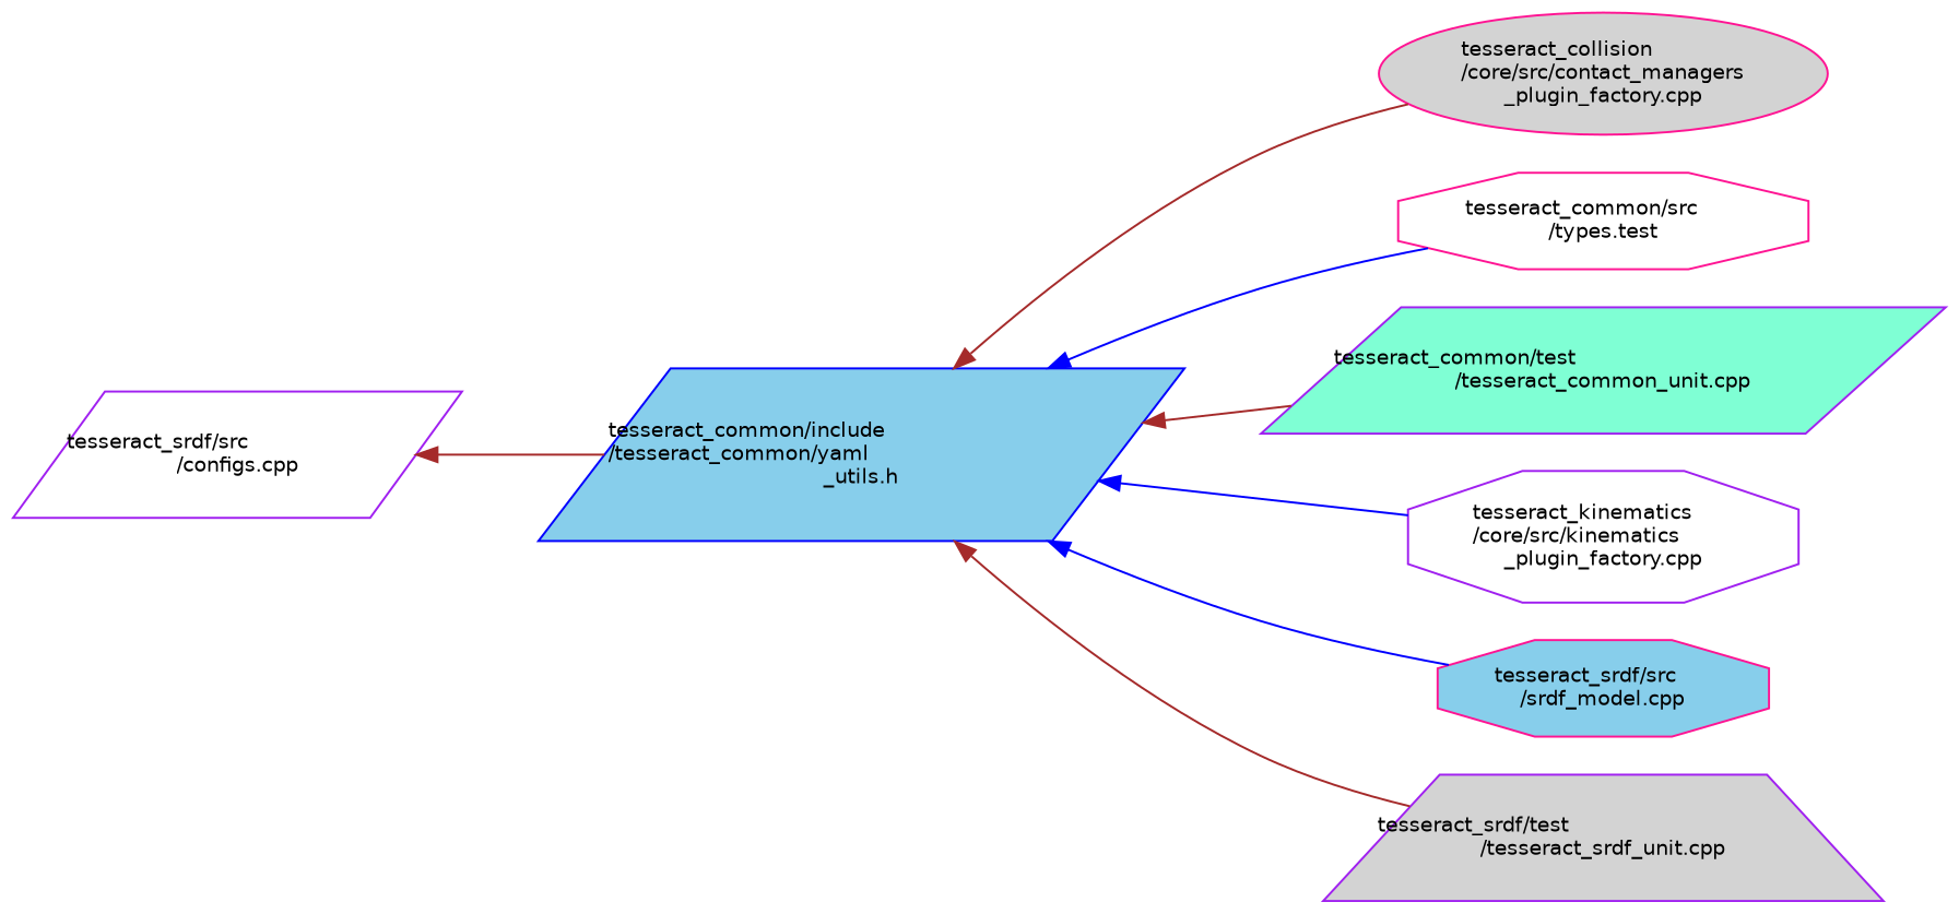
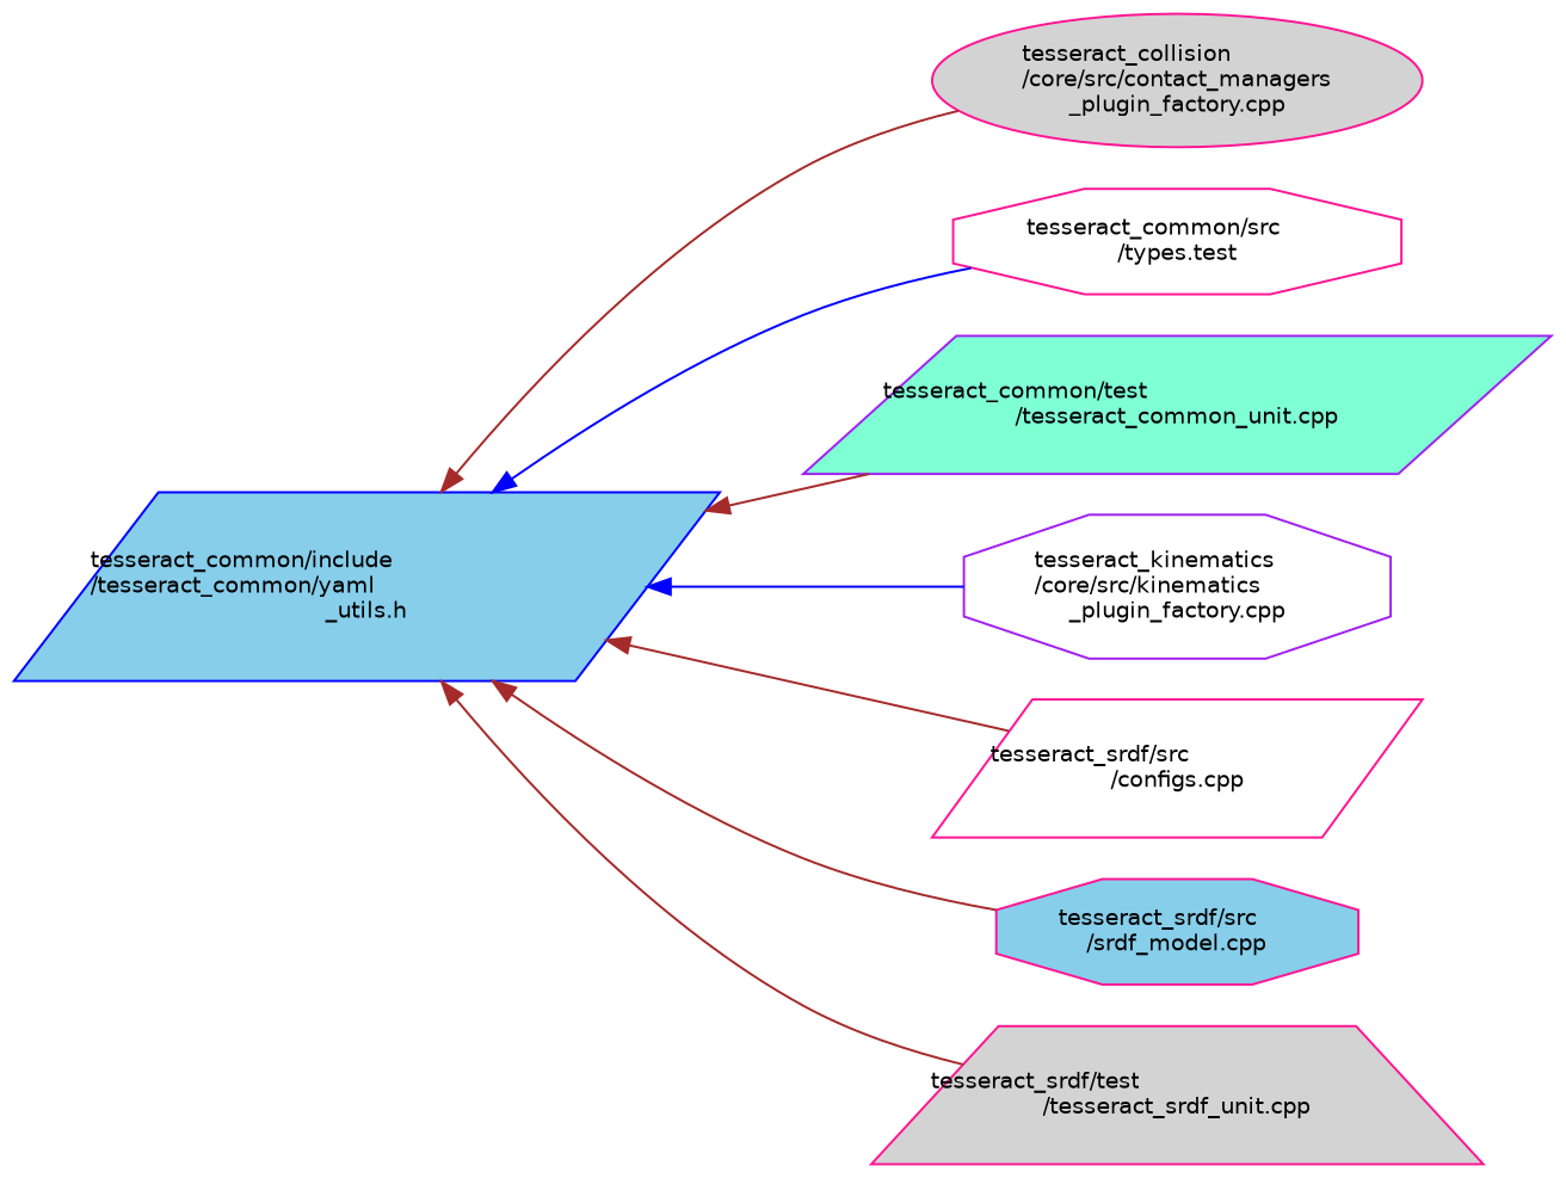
  digraph {
    rankdir=LR
    node [color=deeppink fillcolor=white fontname=Helvetica fontsize=10 shape=parallelogram style=filled]
    edge [color=brown dir=back fontname=Helvetica fontsize=10 labelfontname=Helvetica labelfontsize=10 style=solid]
    n1 [color=blue fillcolor=skyblue fontcolor=black height=0.2 label="tesseract_common/include\l/tesseract_common/yaml\l_utils.h" width=0.4]
    n2 [fillcolor=lightgrey height=0.2 label="tesseract_collision\l/core/src/contact_managers\l_plugin_factory.cpp" shape=ellipse width=0.4]
    n3 [height=0.2 label="tesseract_common/src\l/types.test" shape=octagon width=0.4]
    n4 [color=purple fillcolor=aquamarine height=0.2 label="tesseract_common/test\l/tesseract_common_unit.cpp" width=0.4]
    n5 [color=purple height=0.2 label="tesseract_kinematics\l/core/src/kinematics\l_plugin_factory.cpp" shape=octagon width=0.4]
-   n6 [color=purple height=0.2 label="tesseract_srdf/src\l/configs.cpp" width=0.4]
+   n6 [height=0.2 label="tesseract_srdf/src\l/configs.cpp" width=0.4]
    n7 [fillcolor=skyblue height=0.2 label="tesseract_srdf/src\l/srdf_model.cpp" shape=octagon width=0.4]
-   n8 [color=purple fillcolor=lightgrey height=0.2 label="tesseract_srdf/test\l/tesseract_srdf_unit.cpp" shape=trapezium width=0.4]
+   n8 [fillcolor=lightgrey height=0.2 label="tesseract_srdf/test\l/tesseract_srdf_unit.cpp" shape=trapezium width=0.4]
    n1 -> n2
    n1 -> n3 [color=blue]
    n1 -> n4
    n1 -> n5 [color=blue]
-   n6 -> n1
-   n1 -> n7 [color=blue]
+   n1 -> n6
+   n1 -> n7
    n1 -> n8
  }
